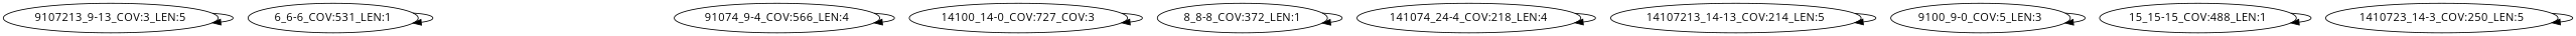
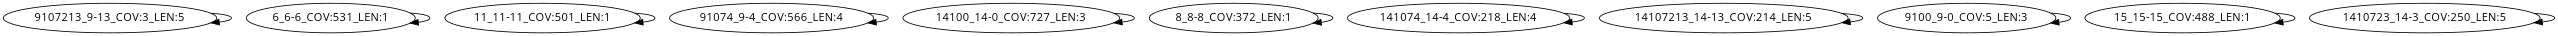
  digraph {
    fontname="Open Sans"
    node [fontname="Open Sans"]
    edge [fontname="Open Sans"]
    "9107213_9-13_COV:3_LEN:5"
    "6_6-6_COV:531_LEN:1"
+   "11_11-11_COV:501_LEN:1"
    "91074_9-4_COV:566_LEN:4"
-   "14100_14-0_COV:727_LEN:3" [label="14100_14-0_COV:727_COV:3"]
+   "14100_14-0_COV:727_LEN:3"
    "8_8-8_COV:372_LEN:1"
-   "141074_14-4_COV:218_LEN:4" [label="141074_24-4_COV:218_LEN:4"]
+   "141074_14-4_COV:218_LEN:4"
    "14107213_14-13_COV:214_LEN:5"
    "9100_9-0_COV:5_LEN:3"
    "15_15-15_COV:488_LEN:1"
    "1410723_14-3_COV:250_LEN:5"
    "9107213_9-13_COV:3_LEN:5" -> "9107213_9-13_COV:3_LEN:5"
    "6_6-6_COV:531_LEN:1" -> "6_6-6_COV:531_LEN:1"
+   "11_11-11_COV:501_LEN:1" -> "11_11-11_COV:501_LEN:1"
    "91074_9-4_COV:566_LEN:4" -> "91074_9-4_COV:566_LEN:4"
    "14100_14-0_COV:727_LEN:3" -> "14100_14-0_COV:727_LEN:3"
    "8_8-8_COV:372_LEN:1" -> "8_8-8_COV:372_LEN:1"
    "141074_14-4_COV:218_LEN:4" -> "141074_14-4_COV:218_LEN:4"
    "14107213_14-13_COV:214_LEN:5" -> "14107213_14-13_COV:214_LEN:5"
    "9100_9-0_COV:5_LEN:3" -> "9100_9-0_COV:5_LEN:3"
    "15_15-15_COV:488_LEN:1" -> "15_15-15_COV:488_LEN:1"
    "1410723_14-3_COV:250_LEN:5" -> "1410723_14-3_COV:250_LEN:5"
  }
